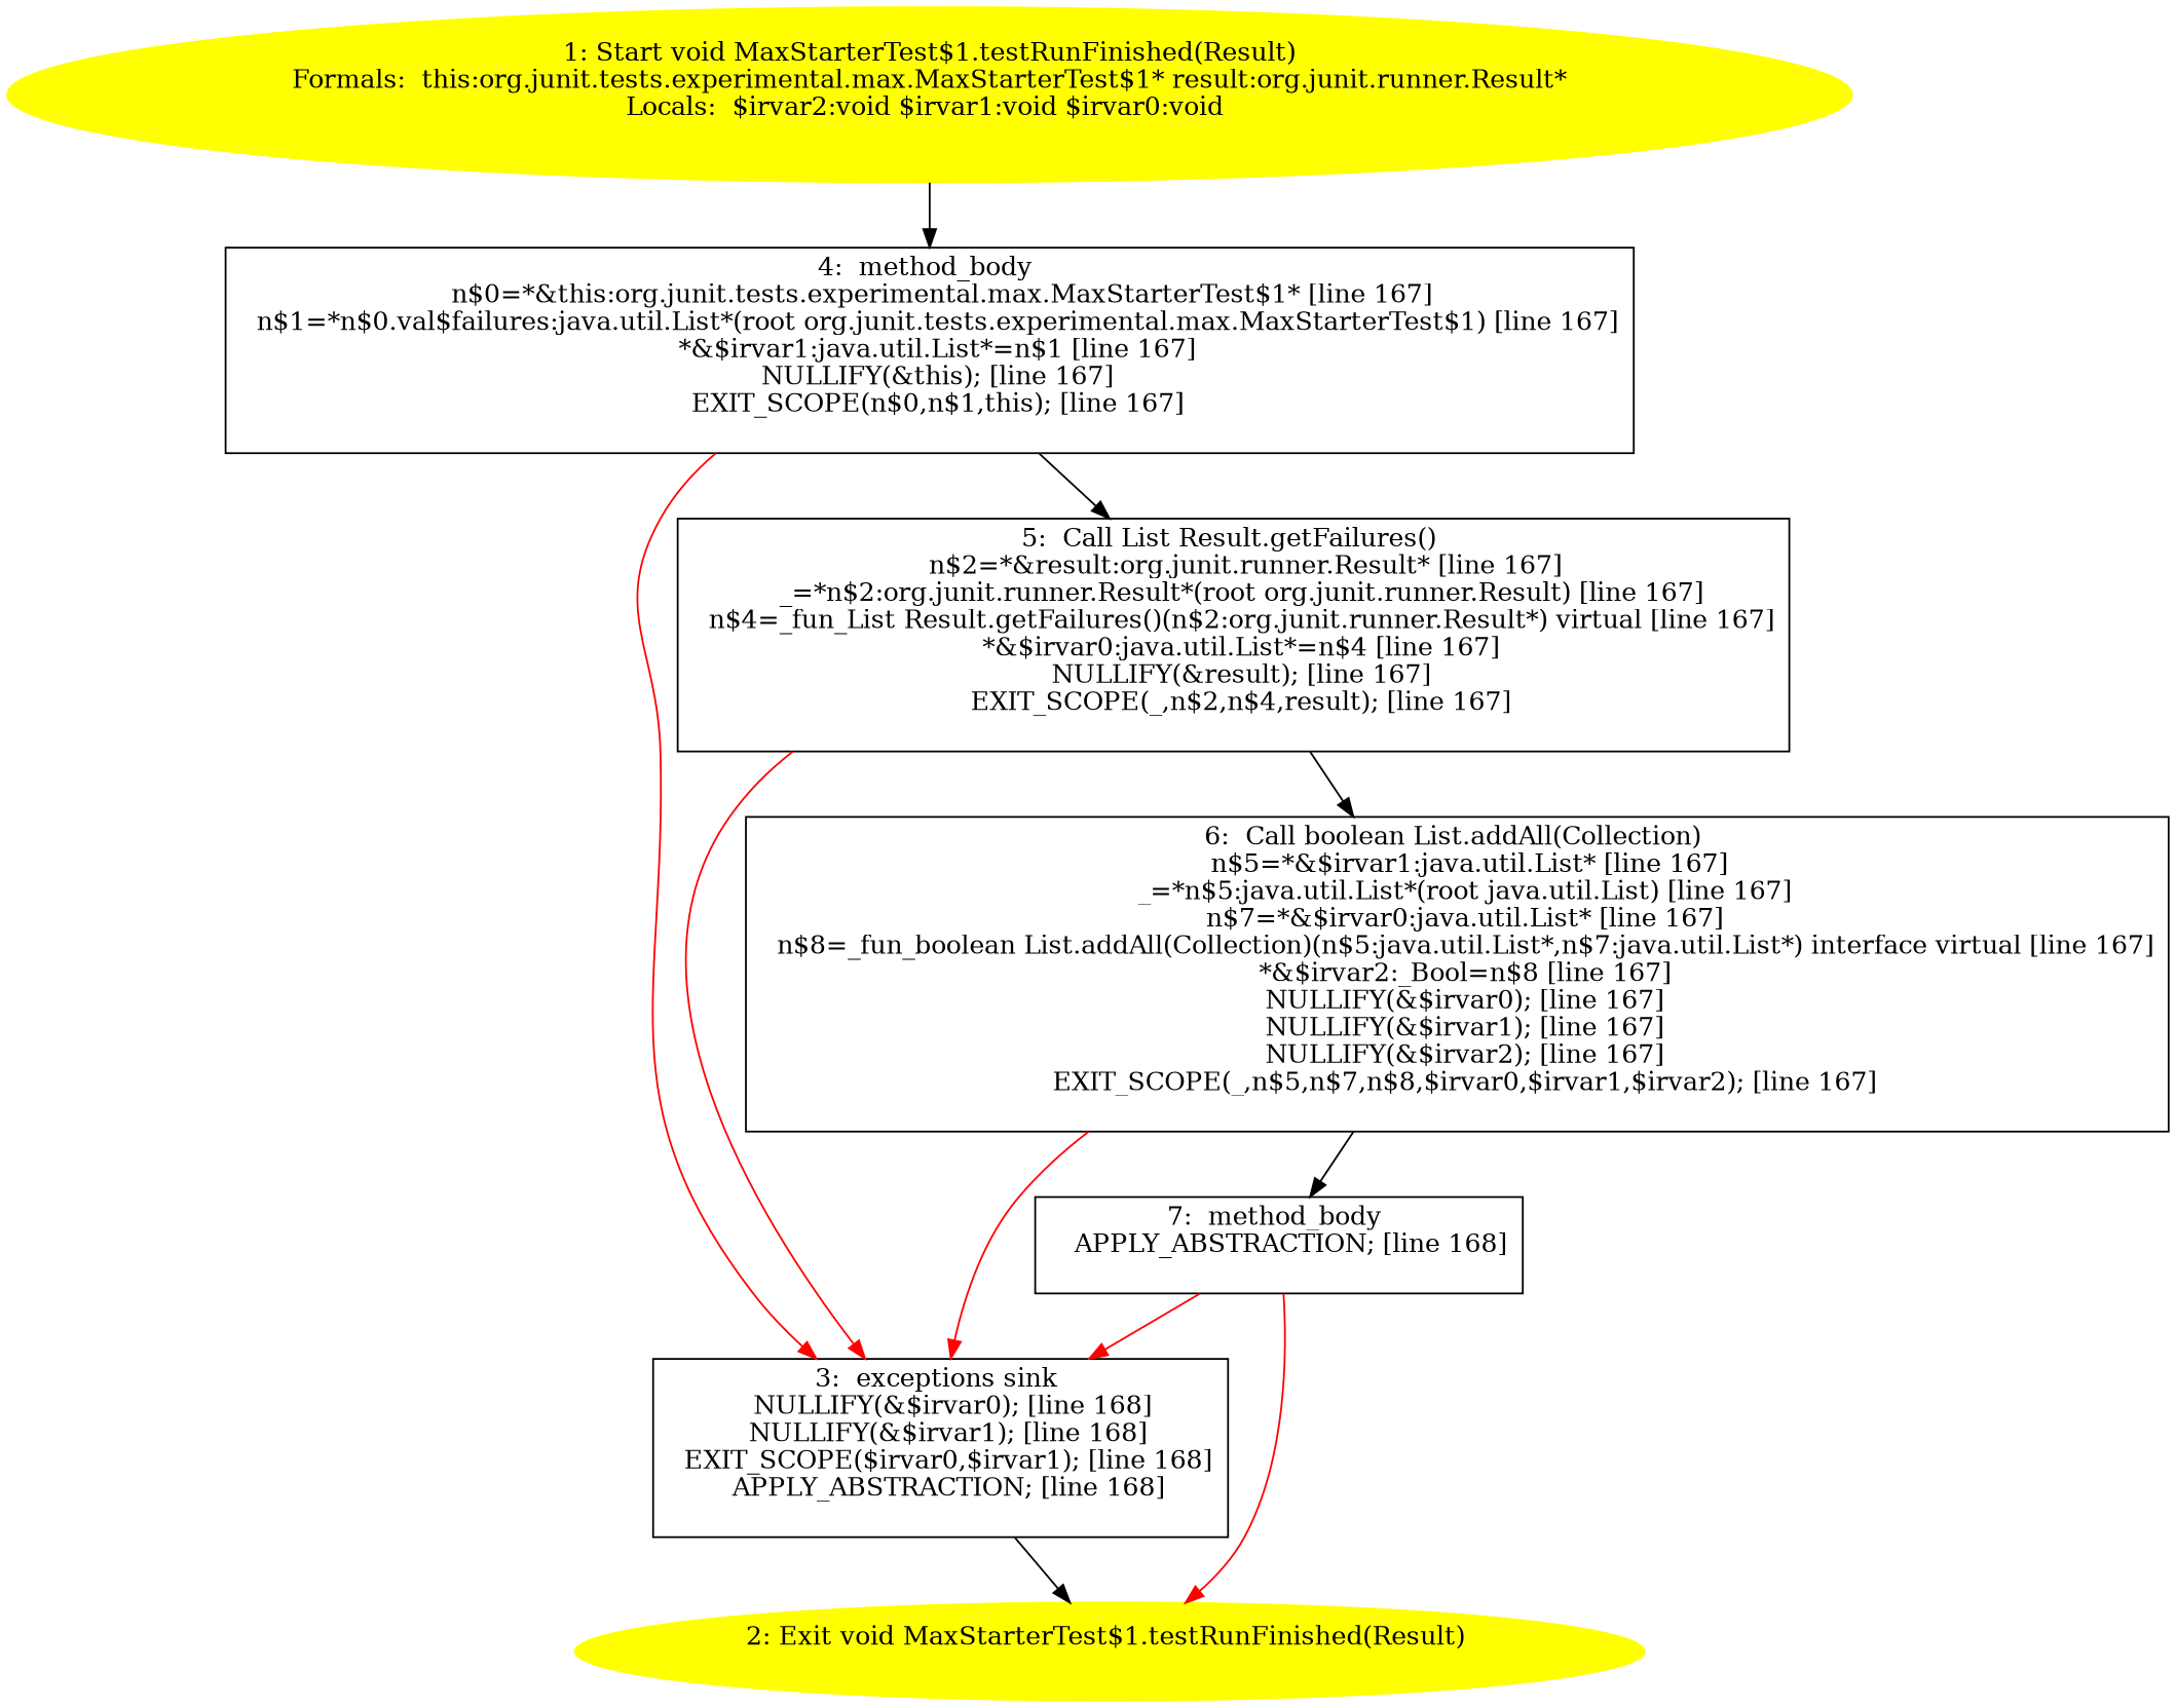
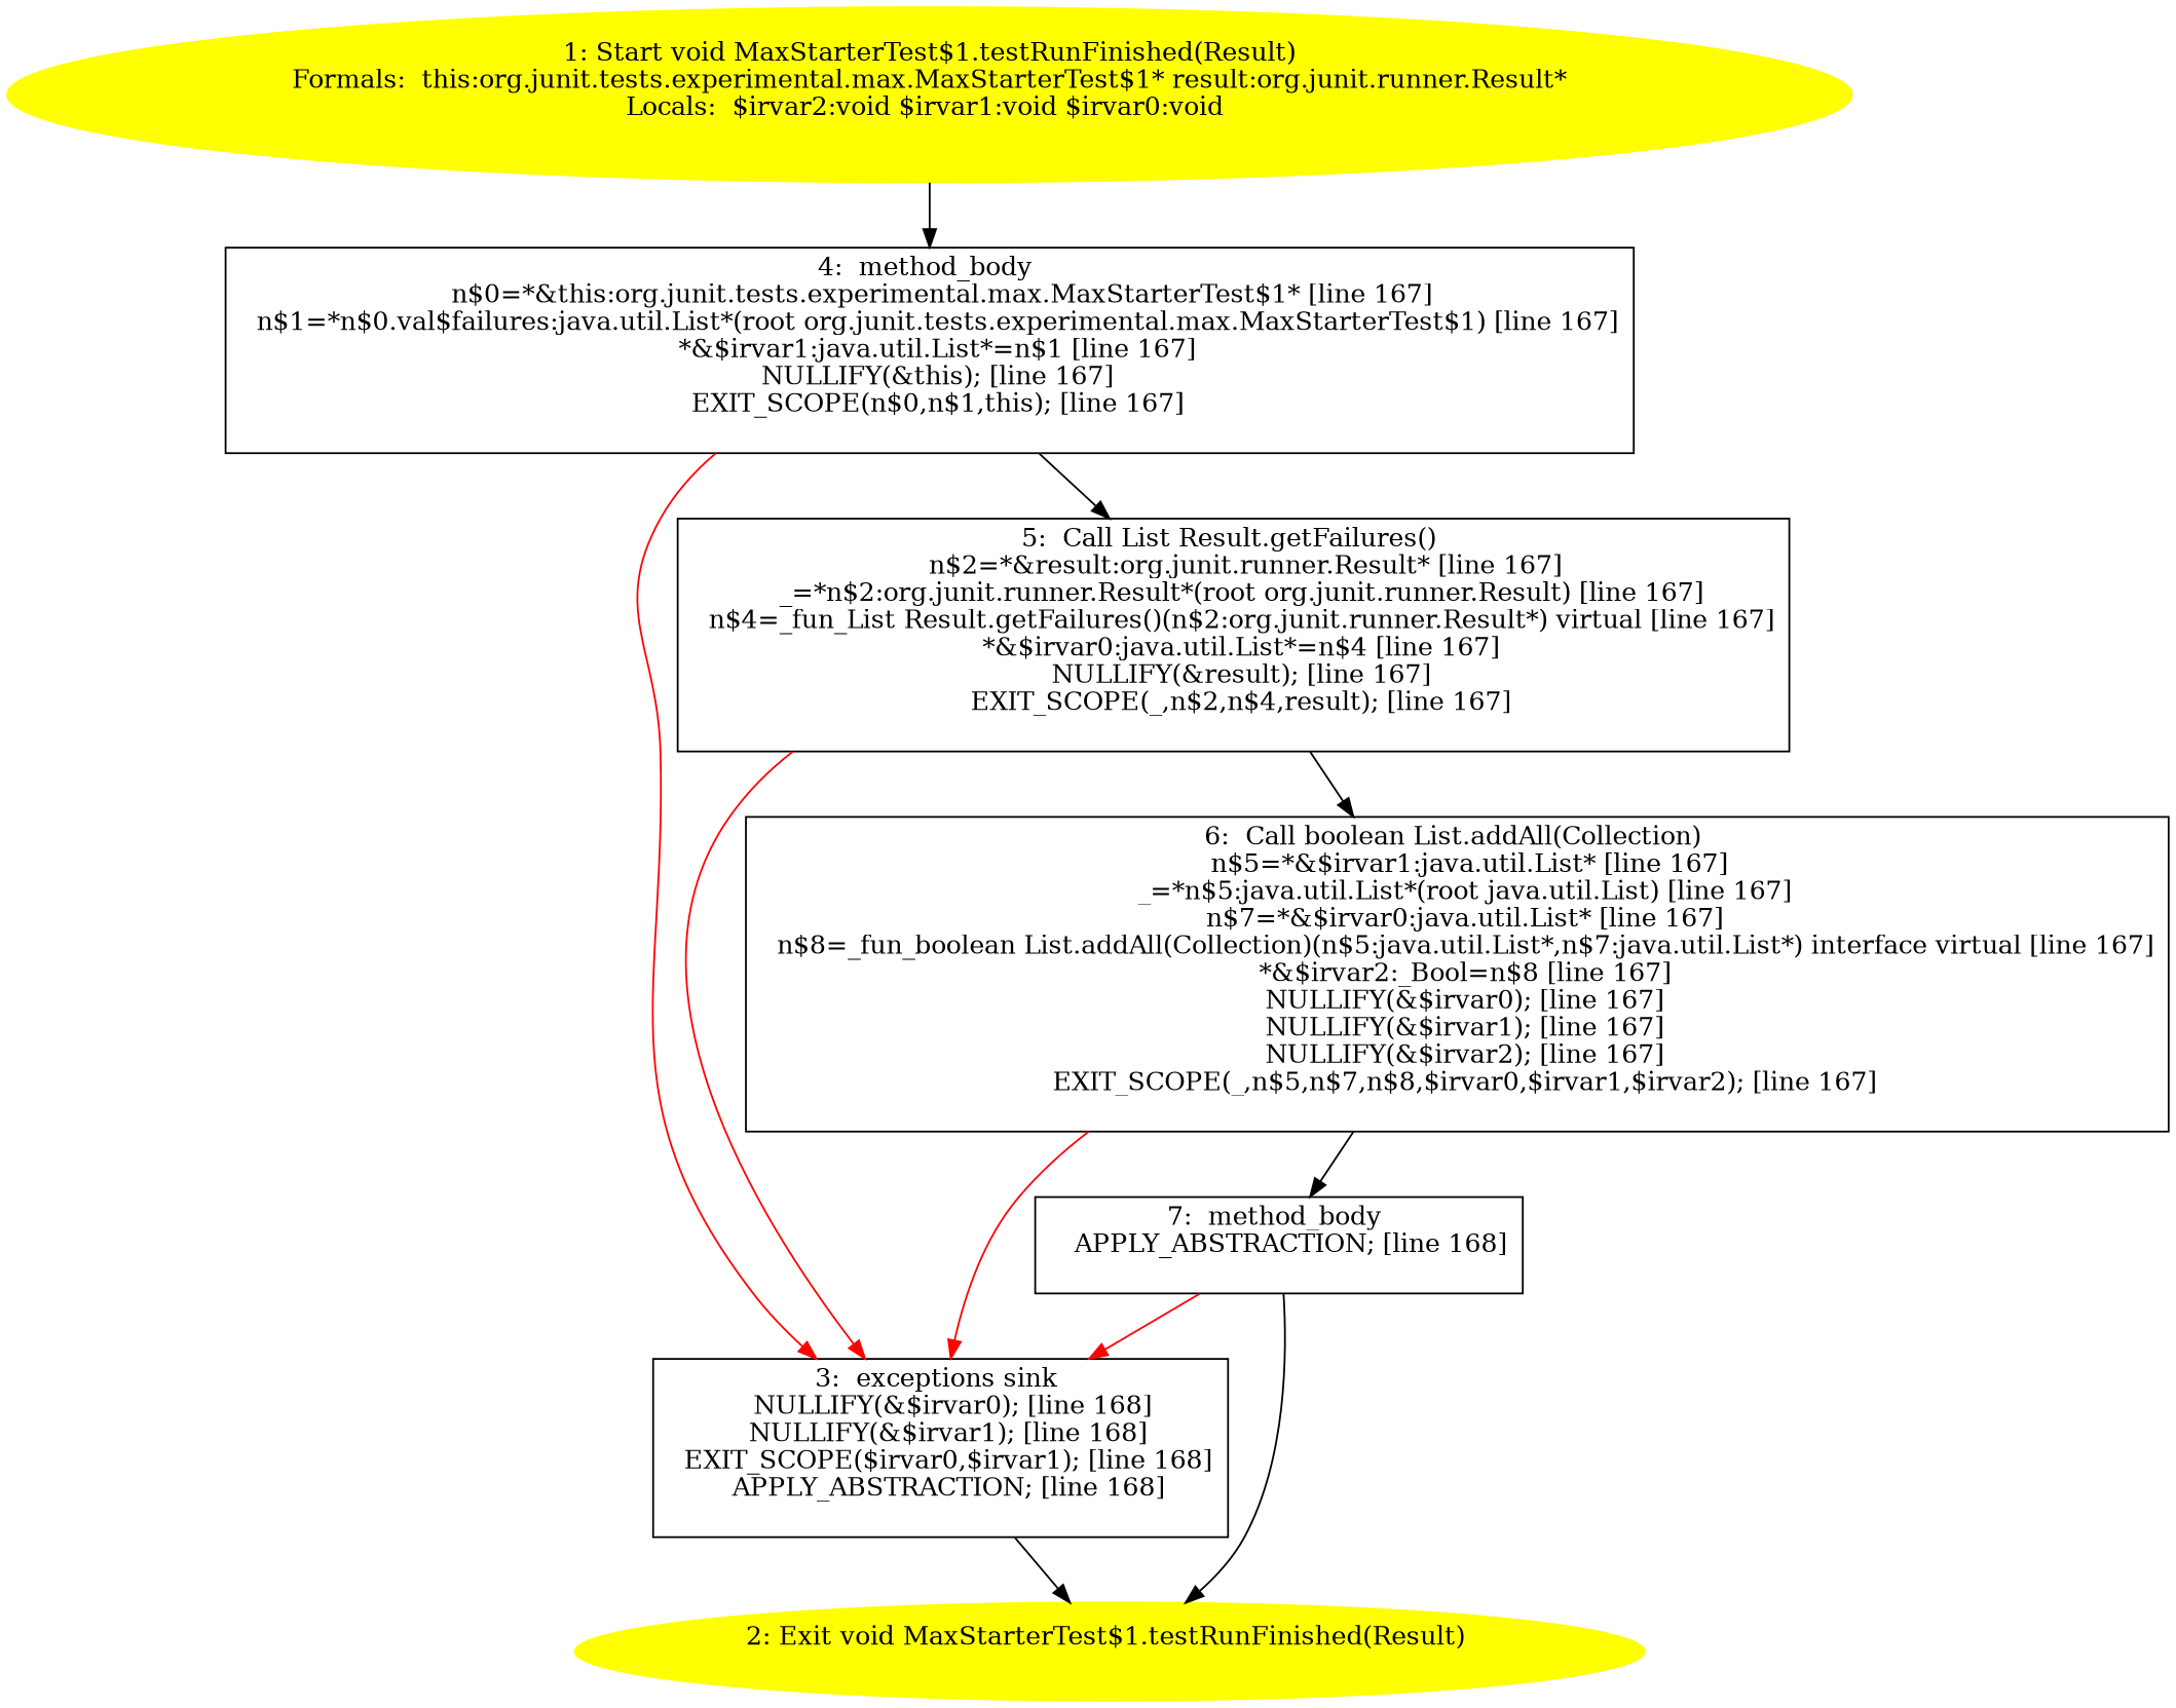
  digraph {
    node [shape=box]
    n1 [color=yellow label="1: Start void MaxStarterTest$1.testRunFinished(Result)\nFormals:  this:org.junit.tests.experimental.max.MaxStarterTest$1* result:org.junit.runner.Result*\nLocals:  $irvar2:void $irvar1:void $irvar0:void \n  " style=filled shape=""]
    n2 [label="4:  method_body \n   n$0=*&this:org.junit.tests.experimental.max.MaxStarterTest$1* [line 167]\n  n$1=*n$0.val$failures:java.util.List*(root org.junit.tests.experimental.max.MaxStarterTest$1) [line 167]\n  *&$irvar1:java.util.List*=n$1 [line 167]\n  NULLIFY(&this); [line 167]\n  EXIT_SCOPE(n$0,n$1,this); [line 167]\n "]
    n3 [label="3:  exceptions sink \n   NULLIFY(&$irvar0); [line 168]\n  NULLIFY(&$irvar1); [line 168]\n  EXIT_SCOPE($irvar0,$irvar1); [line 168]\n  APPLY_ABSTRACTION; [line 168]\n "]
    n4 [label="5:  Call List Result.getFailures() \n   n$2=*&result:org.junit.runner.Result* [line 167]\n  _=*n$2:org.junit.runner.Result*(root org.junit.runner.Result) [line 167]\n  n$4=_fun_List Result.getFailures()(n$2:org.junit.runner.Result*) virtual [line 167]\n  *&$irvar0:java.util.List*=n$4 [line 167]\n  NULLIFY(&result); [line 167]\n  EXIT_SCOPE(_,n$2,n$4,result); [line 167]\n "]
    n5 [color=yellow label="2: Exit void MaxStarterTest$1.testRunFinished(Result) \n  " style=filled shape=""]
    n6 [label="6:  Call boolean List.addAll(Collection) \n   n$5=*&$irvar1:java.util.List* [line 167]\n  _=*n$5:java.util.List*(root java.util.List) [line 167]\n  n$7=*&$irvar0:java.util.List* [line 167]\n  n$8=_fun_boolean List.addAll(Collection)(n$5:java.util.List*,n$7:java.util.List*) interface virtual [line 167]\n  *&$irvar2:_Bool=n$8 [line 167]\n  NULLIFY(&$irvar0); [line 167]\n  NULLIFY(&$irvar1); [line 167]\n  NULLIFY(&$irvar2); [line 167]\n  EXIT_SCOPE(_,n$5,n$7,n$8,$irvar0,$irvar1,$irvar2); [line 167]\n "]
    n7 [label="7:  method_body \n   APPLY_ABSTRACTION; [line 168]\n "]
    n1 -> n2
    n2 -> n3 [color=red]
    n2 -> n4
    n3 -> n5
    n4 -> n3 [color=red]
    n4 -> n6
    n6 -> n3 [color=red]
    n6 -> n7
    n7 -> n3 [color=red]
-   n7 -> n5 [color=red]
+   n7 -> n5
  }
